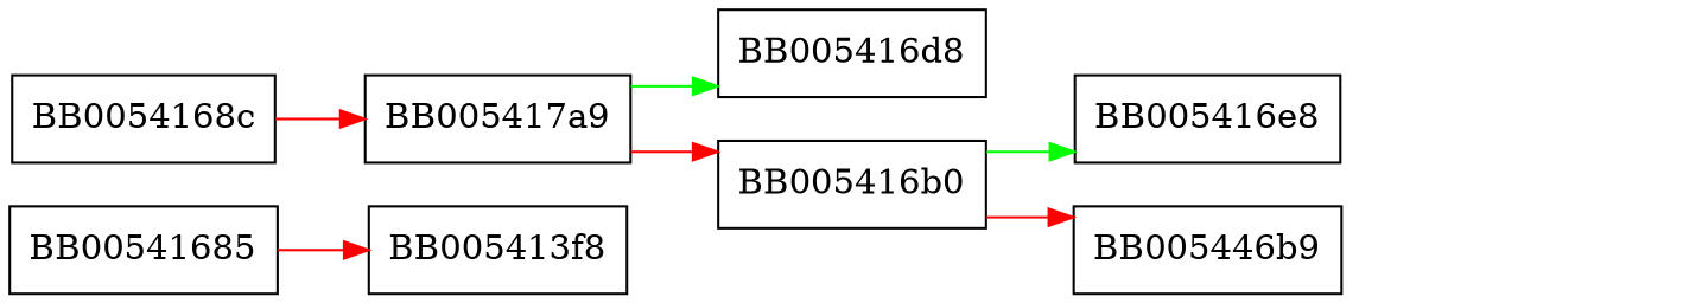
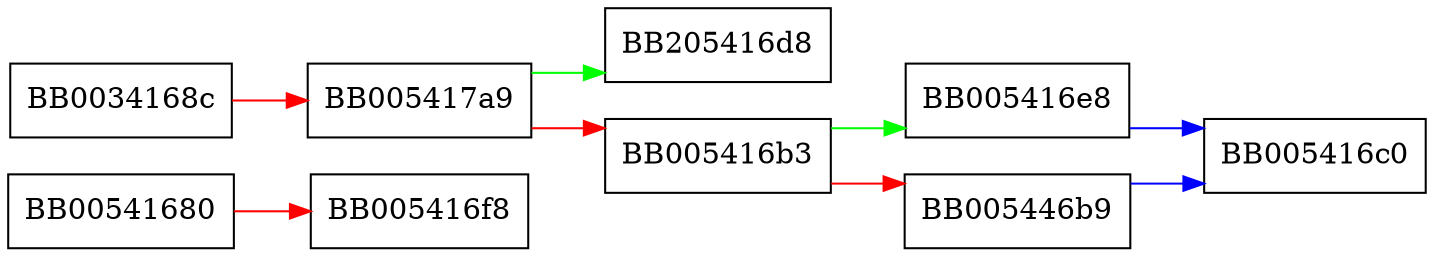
  digraph {
    rankdir=LR
    splines=ortho
    node [shape=box]
    edge [color=red]
-   BB00541680 [label=BB00541685]
-   BB005416f8 [label=BB005413f8]
+   BB00541680
+   BB005416f8
    n3 [label=BB005417a9]
-   BB0054168c
-   BB005416d8
-   BB005416b0
+   BB0054168c [label=BB0034168c]
+   BB005416d8 [label=BB205416d8]
+   BB005416b0 [label=BB005416b3]
    BB005416e8
    n8 [label=BB005446b9]
+   BB005416c0
    BB00541680 -> BB005416f8
    n3 -> BB005416d8 [color=green]
    n3 -> BB005416b0
    BB0054168c -> n3
    BB005416b0 -> BB005416e8 [color=green]
    BB005416b0 -> n8
+   BB005416e8 -> BB005416c0 [color=blue]
+   n8 -> BB005416c0 [color=blue]
  }
